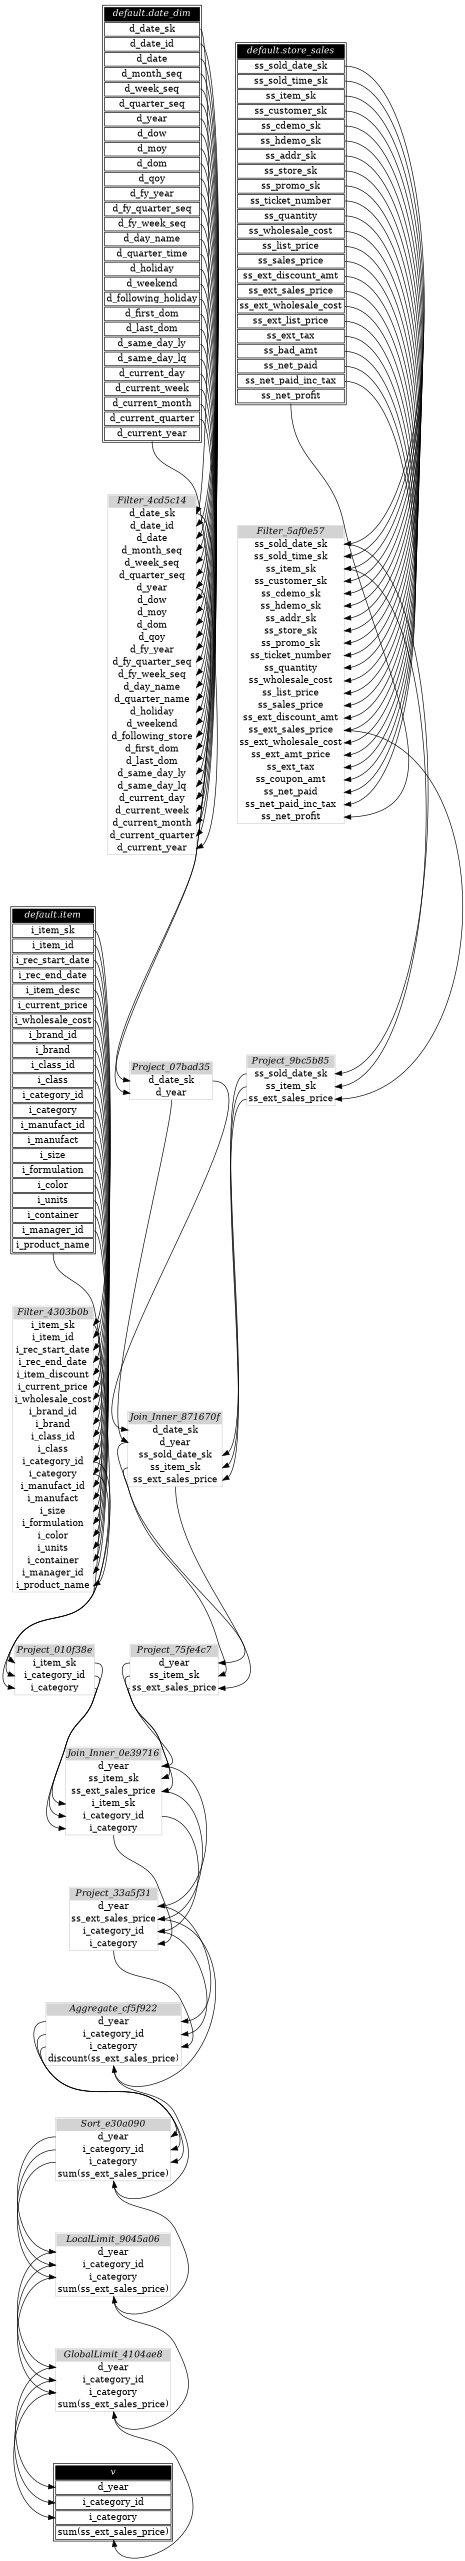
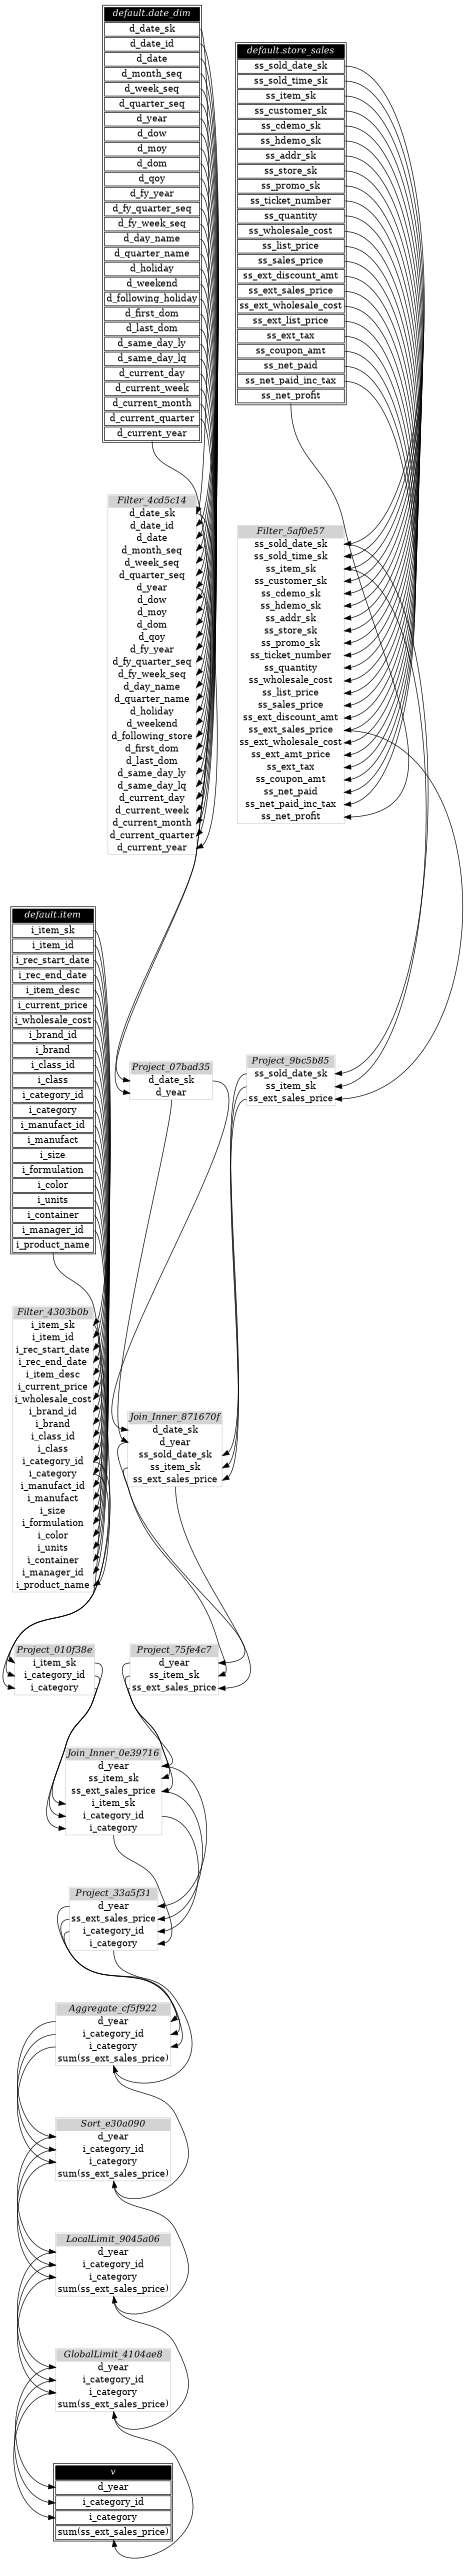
  digraph {
    fontname=Helvetica
    nodesep=0.5
    rankdir=TB
    ranksep=1
    node [shape=plaintext]
    edge [headport=0 tailport=0]
-   n1 [label=< <table color="lightgray" border="1" cellborder="0" cellspacing="0">   <tr><td bgcolor="lightgray" port="nodeName"><i>Aggregate_cf5f922</i></td></tr>   <tr><td port="0">d_year</td></tr> <tr><td port="1">i_category_id</td></tr> <tr><td port="2">i_category</td></tr> <tr><td port="3">discount(ss_ext_sales_price)</td></tr> </table>>]
+   n1 [label=< <table color="lightgray" border="1" cellborder="0" cellspacing="0">   <tr><td bgcolor="lightgray" port="nodeName"><i>Aggregate_cf5f922</i></td></tr>   <tr><td port="0">d_year</td></tr> <tr><td port="1">i_category_id</td></tr> <tr><td port="2">i_category</td></tr> <tr><td port="3">sum(ss_ext_sales_price)</td></tr> </table>>]
    n2 [label=< <table color="lightgray" border="1" cellborder="0" cellspacing="0">   <tr><td bgcolor="lightgray" port="nodeName"><i>Sort_e30a090</i></td></tr>   <tr><td port="0">d_year</td></tr> <tr><td port="1">i_category_id</td></tr> <tr><td port="2">i_category</td></tr> <tr><td port="3">sum(ss_ext_sales_price)</td></tr> </table>>]
    n3 [label=< <table color="lightgray" border="1" cellborder="0" cellspacing="0">   <tr><td bgcolor="lightgray" port="nodeName"><i>LocalLimit_9045a06</i></td></tr>   <tr><td port="0">d_year</td></tr> <tr><td port="1">i_category_id</td></tr> <tr><td port="2">i_category</td></tr> <tr><td port="3">sum(ss_ext_sales_price)</td></tr> </table>>]
-   n4 [label=< <table color="lightgray" border="1" cellborder="0" cellspacing="0">   <tr><td bgcolor="lightgray" port="nodeName"><i>Filter_4303b0b</i></td></tr>   <tr><td port="0">i_item_sk</td></tr> <tr><td port="1">i_item_id</td></tr> <tr><td port="2">i_rec_start_date</td></tr> <tr><td port="3">i_rec_end_date</td></tr> <tr><td port="4">i_item_discount</td></tr> <tr><td port="5">i_current_price</td></tr> <tr><td port="6">i_wholesale_cost</td></tr> <tr><td port="7">i_brand_id</td></tr> <tr><td port="8">i_brand</td></tr> <tr><td port="9">i_class_id</td></tr> <tr><td port="10">i_class</td></tr> <tr><td port="11">i_category_id</td></tr> <tr><td port="12">i_category</td></tr> <tr><td port="13">i_manufact_id</td></tr> <tr><td port="14">i_manufact</td></tr> <tr><td port="15">i_size</td></tr> <tr><td port="16">i_formulation</td></tr> <tr><td port="17">i_color</td></tr> <tr><td port="18">i_units</td></tr> <tr><td port="19">i_container</td></tr> <tr><td port="20">i_manager_id</td></tr> <tr><td port="21">i_product_name</td></tr> </table>>]
+   n4 [label=< <table color="lightgray" border="1" cellborder="0" cellspacing="0">   <tr><td bgcolor="lightgray" port="nodeName"><i>Filter_4303b0b</i></td></tr>   <tr><td port="0">i_item_sk</td></tr> <tr><td port="1">i_item_id</td></tr> <tr><td port="2">i_rec_start_date</td></tr> <tr><td port="3">i_rec_end_date</td></tr> <tr><td port="4">i_item_desc</td></tr> <tr><td port="5">i_current_price</td></tr> <tr><td port="6">i_wholesale_cost</td></tr> <tr><td port="7">i_brand_id</td></tr> <tr><td port="8">i_brand</td></tr> <tr><td port="9">i_class_id</td></tr> <tr><td port="10">i_class</td></tr> <tr><td port="11">i_category_id</td></tr> <tr><td port="12">i_category</td></tr> <tr><td port="13">i_manufact_id</td></tr> <tr><td port="14">i_manufact</td></tr> <tr><td port="15">i_size</td></tr> <tr><td port="16">i_formulation</td></tr> <tr><td port="17">i_color</td></tr> <tr><td port="18">i_units</td></tr> <tr><td port="19">i_container</td></tr> <tr><td port="20">i_manager_id</td></tr> <tr><td port="21">i_product_name</td></tr> </table>>]
    n5 [label=< <table color="lightgray" border="1" cellborder="0" cellspacing="0">   <tr><td bgcolor="lightgray" port="nodeName"><i>Project_010f38e</i></td></tr>   <tr><td port="0">i_item_sk</td></tr> <tr><td port="1">i_category_id</td></tr> <tr><td port="2">i_category</td></tr> </table>>]
    n6 [label=< <table color="lightgray" border="1" cellborder="0" cellspacing="0">   <tr><td bgcolor="lightgray" port="nodeName"><i>Join_Inner_0e39716</i></td></tr>   <tr><td port="0">d_year</td></tr> <tr><td port="1">ss_item_sk</td></tr> <tr><td port="2">ss_ext_sales_price</td></tr> <tr><td port="3">i_item_sk</td></tr> <tr><td port="4">i_category_id</td></tr> <tr><td port="5">i_category</td></tr> </table>>]
    n7 [label=< <table color="lightgray" border="1" cellborder="0" cellspacing="0">   <tr><td bgcolor="lightgray" port="nodeName"><i>Filter_4cd5c14</i></td></tr>   <tr><td port="0">d_date_sk</td></tr> <tr><td port="1">d_date_id</td></tr> <tr><td port="2">d_date</td></tr> <tr><td port="3">d_month_seq</td></tr> <tr><td port="4">d_week_seq</td></tr> <tr><td port="5">d_quarter_seq</td></tr> <tr><td port="6">d_year</td></tr> <tr><td port="7">d_dow</td></tr> <tr><td port="8">d_moy</td></tr> <tr><td port="9">d_dom</td></tr> <tr><td port="10">d_qoy</td></tr> <tr><td port="11">d_fy_year</td></tr> <tr><td port="12">d_fy_quarter_seq</td></tr> <tr><td port="13">d_fy_week_seq</td></tr> <tr><td port="14">d_day_name</td></tr> <tr><td port="15">d_quarter_name</td></tr> <tr><td port="16">d_holiday</td></tr> <tr><td port="17">d_weekend</td></tr> <tr><td port="18">d_following_store</td></tr> <tr><td port="19">d_first_dom</td></tr> <tr><td port="20">d_last_dom</td></tr> <tr><td port="21">d_same_day_ly</td></tr> <tr><td port="22">d_same_day_lq</td></tr> <tr><td port="23">d_current_day</td></tr> <tr><td port="24">d_current_week</td></tr> <tr><td port="25">d_current_month</td></tr> <tr><td port="26">d_current_quarter</td></tr> <tr><td port="27">d_current_year</td></tr> </table>>]
    n8 [label=< <table color="lightgray" border="1" cellborder="0" cellspacing="0">   <tr><td bgcolor="lightgray" port="nodeName"><i>Project_07bad35</i></td></tr>   <tr><td port="0">d_date_sk</td></tr> <tr><td port="1">d_year</td></tr> </table>>]
    n9 [label=< <table color="lightgray" border="1" cellborder="0" cellspacing="0">   <tr><td bgcolor="lightgray" port="nodeName"><i>Join_Inner_871670f</i></td></tr>   <tr><td port="0">d_date_sk</td></tr> <tr><td port="1">d_year</td></tr> <tr><td port="2">ss_sold_date_sk</td></tr> <tr><td port="3">ss_item_sk</td></tr> <tr><td port="4">ss_ext_sales_price</td></tr> </table>>]
    n10 [label=< <table color="lightgray" border="1" cellborder="0" cellspacing="0">   <tr><td bgcolor="lightgray" port="nodeName"><i>Filter_5af0e57</i></td></tr>   <tr><td port="0">ss_sold_date_sk</td></tr> <tr><td port="1">ss_sold_time_sk</td></tr> <tr><td port="2">ss_item_sk</td></tr> <tr><td port="3">ss_customer_sk</td></tr> <tr><td port="4">ss_cdemo_sk</td></tr> <tr><td port="5">ss_hdemo_sk</td></tr> <tr><td port="6">ss_addr_sk</td></tr> <tr><td port="7">ss_store_sk</td></tr> <tr><td port="8">ss_promo_sk</td></tr> <tr><td port="9">ss_ticket_number</td></tr> <tr><td port="10">ss_quantity</td></tr> <tr><td port="11">ss_wholesale_cost</td></tr> <tr><td port="12">ss_list_price</td></tr> <tr><td port="13">ss_sales_price</td></tr> <tr><td port="14">ss_ext_discount_amt</td></tr> <tr><td port="15">ss_ext_sales_price</td></tr> <tr><td port="16">ss_ext_wholesale_cost</td></tr> <tr><td port="17">ss_ext_amt_price</td></tr> <tr><td port="18">ss_ext_tax</td></tr> <tr><td port="19">ss_coupon_amt</td></tr> <tr><td port="20">ss_net_paid</td></tr> <tr><td port="21">ss_net_paid_inc_tax</td></tr> <tr><td port="22">ss_net_profit</td></tr> </table>>]
    n11 [label=< <table color="lightgray" border="1" cellborder="0" cellspacing="0">   <tr><td bgcolor="lightgray" port="nodeName"><i>Project_9bc5b85</i></td></tr>   <tr><td port="0">ss_sold_date_sk</td></tr> <tr><td port="1">ss_item_sk</td></tr> <tr><td port="2">ss_ext_sales_price</td></tr> </table>>]
    n12 [label=< <table color="lightgray" border="1" cellborder="0" cellspacing="0">   <tr><td bgcolor="lightgray" port="nodeName"><i>GlobalLimit_4104ae8</i></td></tr>   <tr><td port="0">d_year</td></tr> <tr><td port="1">i_category_id</td></tr> <tr><td port="2">i_category</td></tr> <tr><td port="3">sum(ss_ext_sales_price)</td></tr> </table>>]
    n13 [color=black label=< <table>   <tr><td bgcolor="black" port="nodeName"><i><font color="white">v</font></i></td></tr>   <tr><td port="0">d_year</td></tr> <tr><td port="1">i_category_id</td></tr> <tr><td port="2">i_category</td></tr> <tr><td port="3">sum(ss_ext_sales_price)</td></tr> </table>>]
    n14 [label=< <table color="lightgray" border="1" cellborder="0" cellspacing="0">   <tr><td bgcolor="lightgray" port="nodeName"><i>Project_33a5f31</i></td></tr>   <tr><td port="0">d_year</td></tr> <tr><td port="1">ss_ext_sales_price</td></tr> <tr><td port="2">i_category_id</td></tr> <tr><td port="3">i_category</td></tr> </table>>]
    n15 [label=< <table color="lightgray" border="1" cellborder="0" cellspacing="0">   <tr><td bgcolor="lightgray" port="nodeName"><i>Project_75fe4c7</i></td></tr>   <tr><td port="0">d_year</td></tr> <tr><td port="1">ss_item_sk</td></tr> <tr><td port="2">ss_ext_sales_price</td></tr> </table>>]
-   n16 [color=black label=< <table>   <tr><td bgcolor="black" port="nodeName"><i><font color="white">default.date_dim</font></i></td></tr>   <tr><td port="0">d_date_sk</td></tr> <tr><td port="1">d_date_id</td></tr> <tr><td port="2">d_date</td></tr> <tr><td port="3">d_month_seq</td></tr> <tr><td port="4">d_week_seq</td></tr> <tr><td port="5">d_quarter_seq</td></tr> <tr><td port="6">d_year</td></tr> <tr><td port="7">d_dow</td></tr> <tr><td port="8">d_moy</td></tr> <tr><td port="9">d_dom</td></tr> <tr><td port="10">d_qoy</td></tr> <tr><td port="11">d_fy_year</td></tr> <tr><td port="12">d_fy_quarter_seq</td></tr> <tr><td port="13">d_fy_week_seq</td></tr> <tr><td port="14">d_day_name</td></tr> <tr><td port="15">d_quarter_time</td></tr> <tr><td port="16">d_holiday</td></tr> <tr><td port="17">d_weekend</td></tr> <tr><td port="18">d_following_holiday</td></tr> <tr><td port="19">d_first_dom</td></tr> <tr><td port="20">d_last_dom</td></tr> <tr><td port="21">d_same_day_ly</td></tr> <tr><td port="22">d_same_day_lq</td></tr> <tr><td port="23">d_current_day</td></tr> <tr><td port="24">d_current_week</td></tr> <tr><td port="25">d_current_month</td></tr> <tr><td port="26">d_current_quarter</td></tr> <tr><td port="27">d_current_year</td></tr> </table>>]
+   n16 [color=black label=< <table>   <tr><td bgcolor="black" port="nodeName"><i><font color="white">default.date_dim</font></i></td></tr>   <tr><td port="0">d_date_sk</td></tr> <tr><td port="1">d_date_id</td></tr> <tr><td port="2">d_date</td></tr> <tr><td port="3">d_month_seq</td></tr> <tr><td port="4">d_week_seq</td></tr> <tr><td port="5">d_quarter_seq</td></tr> <tr><td port="6">d_year</td></tr> <tr><td port="7">d_dow</td></tr> <tr><td port="8">d_moy</td></tr> <tr><td port="9">d_dom</td></tr> <tr><td port="10">d_qoy</td></tr> <tr><td port="11">d_fy_year</td></tr> <tr><td port="12">d_fy_quarter_seq</td></tr> <tr><td port="13">d_fy_week_seq</td></tr> <tr><td port="14">d_day_name</td></tr> <tr><td port="15">d_quarter_name</td></tr> <tr><td port="16">d_holiday</td></tr> <tr><td port="17">d_weekend</td></tr> <tr><td port="18">d_following_holiday</td></tr> <tr><td port="19">d_first_dom</td></tr> <tr><td port="20">d_last_dom</td></tr> <tr><td port="21">d_same_day_ly</td></tr> <tr><td port="22">d_same_day_lq</td></tr> <tr><td port="23">d_current_day</td></tr> <tr><td port="24">d_current_week</td></tr> <tr><td port="25">d_current_month</td></tr> <tr><td port="26">d_current_quarter</td></tr> <tr><td port="27">d_current_year</td></tr> </table>>]
    n17 [color=black label=< <table>   <tr><td bgcolor="black" port="nodeName"><i><font color="white">default.item</font></i></td></tr>   <tr><td port="0">i_item_sk</td></tr> <tr><td port="1">i_item_id</td></tr> <tr><td port="2">i_rec_start_date</td></tr> <tr><td port="3">i_rec_end_date</td></tr> <tr><td port="4">i_item_desc</td></tr> <tr><td port="5">i_current_price</td></tr> <tr><td port="6">i_wholesale_cost</td></tr> <tr><td port="7">i_brand_id</td></tr> <tr><td port="8">i_brand</td></tr> <tr><td port="9">i_class_id</td></tr> <tr><td port="10">i_class</td></tr> <tr><td port="11">i_category_id</td></tr> <tr><td port="12">i_category</td></tr> <tr><td port="13">i_manufact_id</td></tr> <tr><td port="14">i_manufact</td></tr> <tr><td port="15">i_size</td></tr> <tr><td port="16">i_formulation</td></tr> <tr><td port="17">i_color</td></tr> <tr><td port="18">i_units</td></tr> <tr><td port="19">i_container</td></tr> <tr><td port="20">i_manager_id</td></tr> <tr><td port="21">i_product_name</td></tr> </table>>]
-   n18 [color=black label=< <table>   <tr><td bgcolor="black" port="nodeName"><i><font color="white">default.store_sales</font></i></td></tr>   <tr><td port="0">ss_sold_date_sk</td></tr> <tr><td port="1">ss_sold_time_sk</td></tr> <tr><td port="2">ss_item_sk</td></tr> <tr><td port="3">ss_customer_sk</td></tr> <tr><td port="4">ss_cdemo_sk</td></tr> <tr><td port="5">ss_hdemo_sk</td></tr> <tr><td port="6">ss_addr_sk</td></tr> <tr><td port="7">ss_store_sk</td></tr> <tr><td port="8">ss_promo_sk</td></tr> <tr><td port="9">ss_ticket_number</td></tr> <tr><td port="10">ss_quantity</td></tr> <tr><td port="11">ss_wholesale_cost</td></tr> <tr><td port="12">ss_list_price</td></tr> <tr><td port="13">ss_sales_price</td></tr> <tr><td port="14">ss_ext_discount_amt</td></tr> <tr><td port="15">ss_ext_sales_price</td></tr> <tr><td port="16">ss_ext_wholesale_cost</td></tr> <tr><td port="17">ss_ext_list_price</td></tr> <tr><td port="18">ss_ext_tax</td></tr> <tr><td port="19">ss_bad_amt</td></tr> <tr><td port="20">ss_net_paid</td></tr> <tr><td port="21">ss_net_paid_inc_tax</td></tr> <tr><td port="22">ss_net_profit</td></tr> </table>>]
+   n18 [color=black label=< <table>   <tr><td bgcolor="black" port="nodeName"><i><font color="white">default.store_sales</font></i></td></tr>   <tr><td port="0">ss_sold_date_sk</td></tr> <tr><td port="1">ss_sold_time_sk</td></tr> <tr><td port="2">ss_item_sk</td></tr> <tr><td port="3">ss_customer_sk</td></tr> <tr><td port="4">ss_cdemo_sk</td></tr> <tr><td port="5">ss_hdemo_sk</td></tr> <tr><td port="6">ss_addr_sk</td></tr> <tr><td port="7">ss_store_sk</td></tr> <tr><td port="8">ss_promo_sk</td></tr> <tr><td port="9">ss_ticket_number</td></tr> <tr><td port="10">ss_quantity</td></tr> <tr><td port="11">ss_wholesale_cost</td></tr> <tr><td port="12">ss_list_price</td></tr> <tr><td port="13">ss_sales_price</td></tr> <tr><td port="14">ss_ext_discount_amt</td></tr> <tr><td port="15">ss_ext_sales_price</td></tr> <tr><td port="16">ss_ext_wholesale_cost</td></tr> <tr><td port="17">ss_ext_list_price</td></tr> <tr><td port="18">ss_ext_tax</td></tr> <tr><td port="19">ss_coupon_amt</td></tr> <tr><td port="20">ss_net_paid</td></tr> <tr><td port="21">ss_net_paid_inc_tax</td></tr> <tr><td port="22">ss_net_profit</td></tr> </table>>]
    n1 -> n2
    n1 -> n2 [headport=1 tailport=1]
    n1 -> n2 [headport=2 tailport=2]
    n1 -> n2 [headport=3 tailport=3]
    n2 -> n3
    n2 -> n3 [headport=1 tailport=1]
    n2 -> n3 [headport=2 tailport=2]
    n2 -> n3 [headport=3 tailport=3]
    n3 -> n12
    n3 -> n12 [headport=1 tailport=1]
    n3 -> n12 [headport=2 tailport=2]
    n3 -> n12 [headport=3 tailport=3]
    n4 -> n5
    n4 -> n5 [headport=1 tailport=11]
    n4 -> n5 [headport=2 tailport=12]
    n5 -> n6 [headport=3]
    n5 -> n6 [headport=4 tailport=1]
    n5 -> n6 [headport=5 tailport=2]
    n6 -> n14
    n6 -> n14 [headport=1 tailport=2]
    n6 -> n14 [headport=2 tailport=4]
    n6 -> n14 [headport=3 tailport=5]
    n7 -> n8
    n7 -> n8 [headport=1 tailport=6]
    n8 -> n9
    n8 -> n9 [headport=1 tailport=1]
    n9 -> n15 [tailport=1]
    n9 -> n15 [headport=1 tailport=3]
    n9 -> n15 [headport=2 tailport=4]
    n10 -> n11
    n10 -> n11 [headport=2 tailport=15]
    n10 -> n11 [headport=1 tailport=2]
    n11 -> n9 [headport=2]
    n11 -> n9 [headport=3 tailport=1]
    n11 -> n9 [headport=4 tailport=2]
    n12 -> n13
    n12 -> n13 [headport=1 tailport=1]
    n12 -> n13 [headport=2 tailport=2]
    n12 -> n13 [headport=3 tailport=3]
    n14 -> n1
    n14 -> n1 [headport=3 tailport=1]
    n14 -> n1 [headport=1 tailport=2]
    n14 -> n1 [headport=2 tailport=3]
    n15 -> n6
    n15 -> n6 [headport=1 tailport=1]
    n15 -> n6 [headport=2 tailport=2]
    n16 -> n7
    n16 -> n7 [headport=1 tailport=1]
    n16 -> n7 [headport=10 tailport=10]
    n16 -> n7 [headport=11 tailport=11]
    n16 -> n7 [headport=12 tailport=12]
    n16 -> n7 [headport=13 tailport=13]
    n16 -> n7 [headport=14 tailport=14]
    n16 -> n7 [headport=15 tailport=15]
    n16 -> n7 [headport=16 tailport=16]
    n16 -> n7 [headport=17 tailport=17]
    n16 -> n7 [headport=18 tailport=18]
    n16 -> n7 [headport=19 tailport=19]
    n16 -> n7 [headport=2 tailport=2]
    n16 -> n7 [headport=20 tailport=20]
    n16 -> n7 [headport=21 tailport=21]
    n16 -> n7 [headport=22 tailport=22]
    n16 -> n7 [headport=23 tailport=23]
    n16 -> n7 [headport=24 tailport=24]
    n16 -> n7 [headport=25 tailport=25]
    n16 -> n7 [headport=26 tailport=26]
    n16 -> n7 [headport=27 tailport=27]
    n16 -> n7 [headport=3 tailport=3]
    n16 -> n7 [headport=4 tailport=4]
    n16 -> n7 [headport=5 tailport=5]
    n16 -> n7 [headport=6 tailport=6]
    n16 -> n7 [headport=7 tailport=7]
    n16 -> n7 [headport=8 tailport=8]
    n16 -> n7 [headport=9 tailport=9]
    n17 -> n4
    n17 -> n4 [headport=1 tailport=1]
    n17 -> n4 [headport=10 tailport=10]
    n17 -> n4 [headport=11 tailport=11]
    n17 -> n4 [headport=12 tailport=12]
    n17 -> n4 [headport=13 tailport=13]
    n17 -> n4 [headport=14 tailport=14]
    n17 -> n4 [headport=15 tailport=15]
    n17 -> n4 [headport=16 tailport=16]
    n17 -> n4 [headport=17 tailport=17]
    n17 -> n4 [headport=18 tailport=18]
    n17 -> n4 [headport=19 tailport=19]
    n17 -> n4 [headport=2 tailport=2]
    n17 -> n4 [headport=20 tailport=20]
    n17 -> n4 [headport=21 tailport=21]
    n17 -> n4 [headport=3 tailport=3]
    n17 -> n4 [headport=4 tailport=4]
    n17 -> n4 [headport=5 tailport=5]
    n17 -> n4 [headport=6 tailport=6]
    n17 -> n4 [headport=7 tailport=7]
    n17 -> n4 [headport=8 tailport=8]
    n17 -> n4 [headport=9 tailport=9]
    n18 -> n10
    n18 -> n10 [headport=1 tailport=1]
    n18 -> n10 [headport=10 tailport=10]
    n18 -> n10 [headport=11 tailport=11]
    n18 -> n10 [headport=12 tailport=12]
    n18 -> n10 [headport=13 tailport=13]
    n18 -> n10 [headport=14 tailport=14]
    n18 -> n10 [headport=15 tailport=15]
    n18 -> n10 [headport=16 tailport=16]
    n18 -> n10 [headport=17 tailport=17]
    n18 -> n10 [headport=18 tailport=18]
    n18 -> n10 [headport=19 tailport=19]
    n18 -> n10 [headport=2 tailport=2]
    n18 -> n10 [headport=20 tailport=20]
    n18 -> n10 [headport=21 tailport=21]
    n18 -> n10 [headport=22 tailport=22]
    n18 -> n10 [headport=3 tailport=3]
    n18 -> n10 [headport=4 tailport=4]
    n18 -> n10 [headport=5 tailport=5]
    n18 -> n10 [headport=6 tailport=6]
    n18 -> n10 [headport=7 tailport=7]
    n18 -> n10 [headport=8 tailport=8]
    n18 -> n10 [headport=9 tailport=9]
  }
